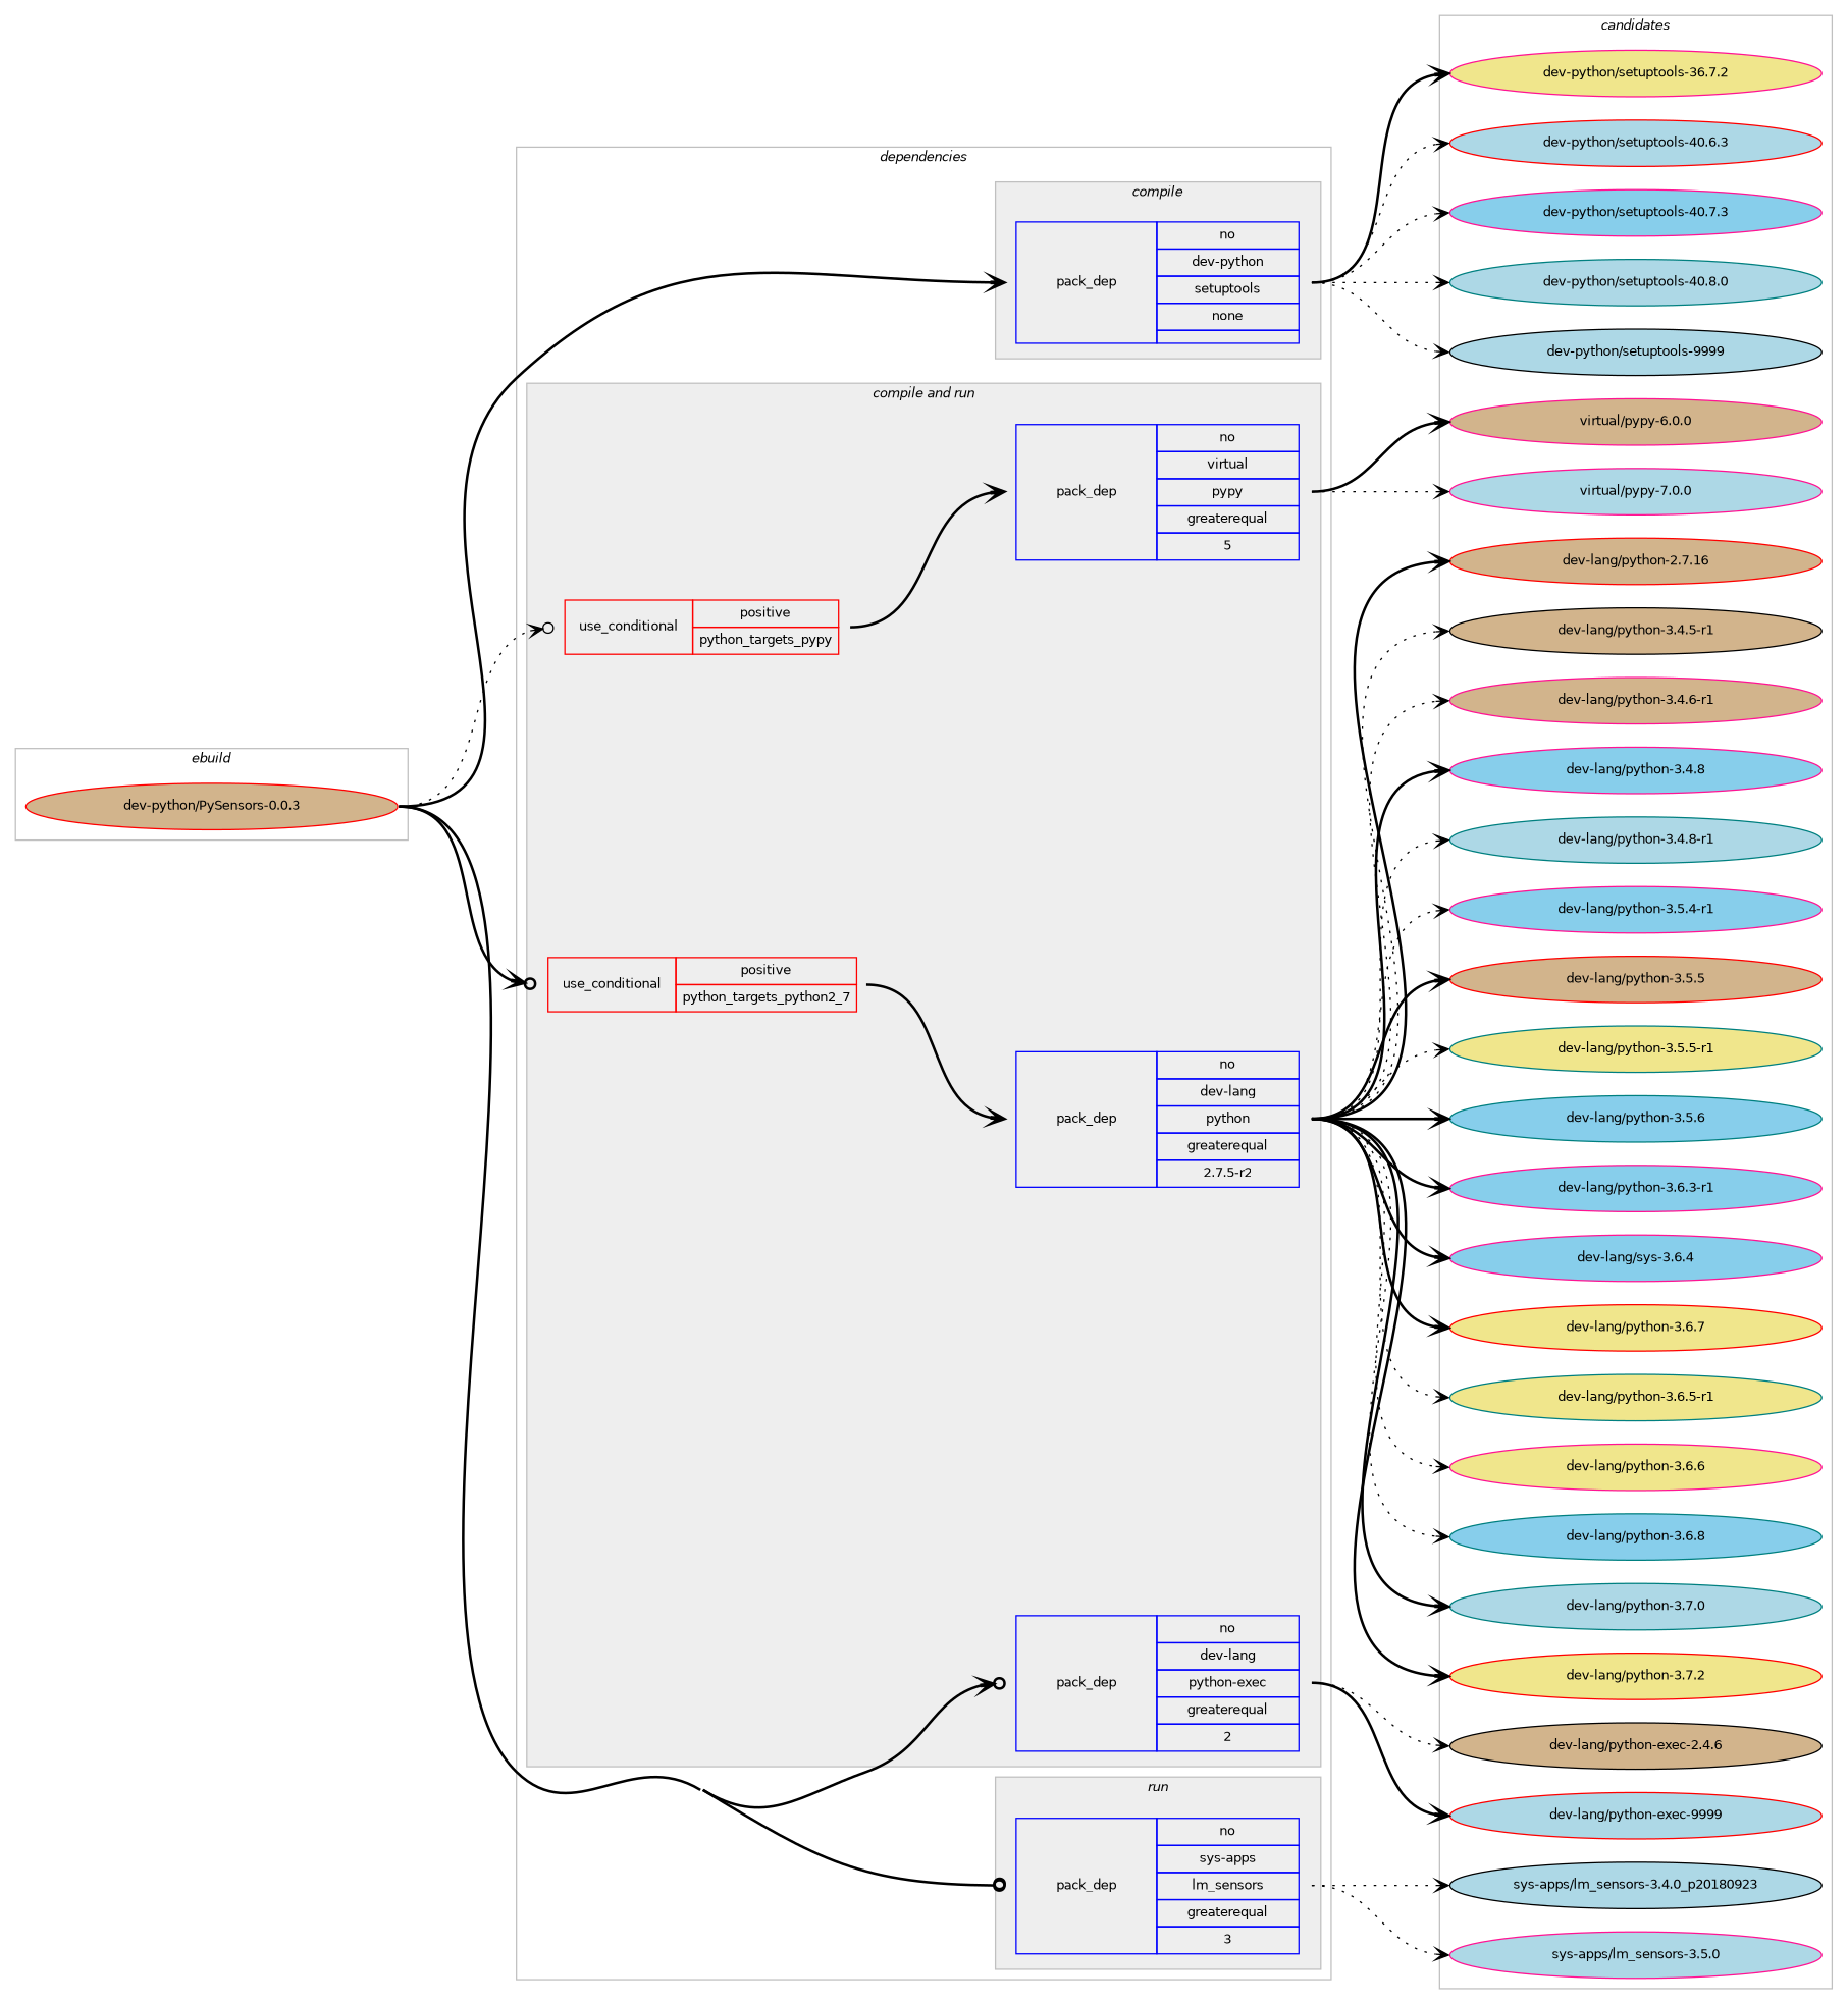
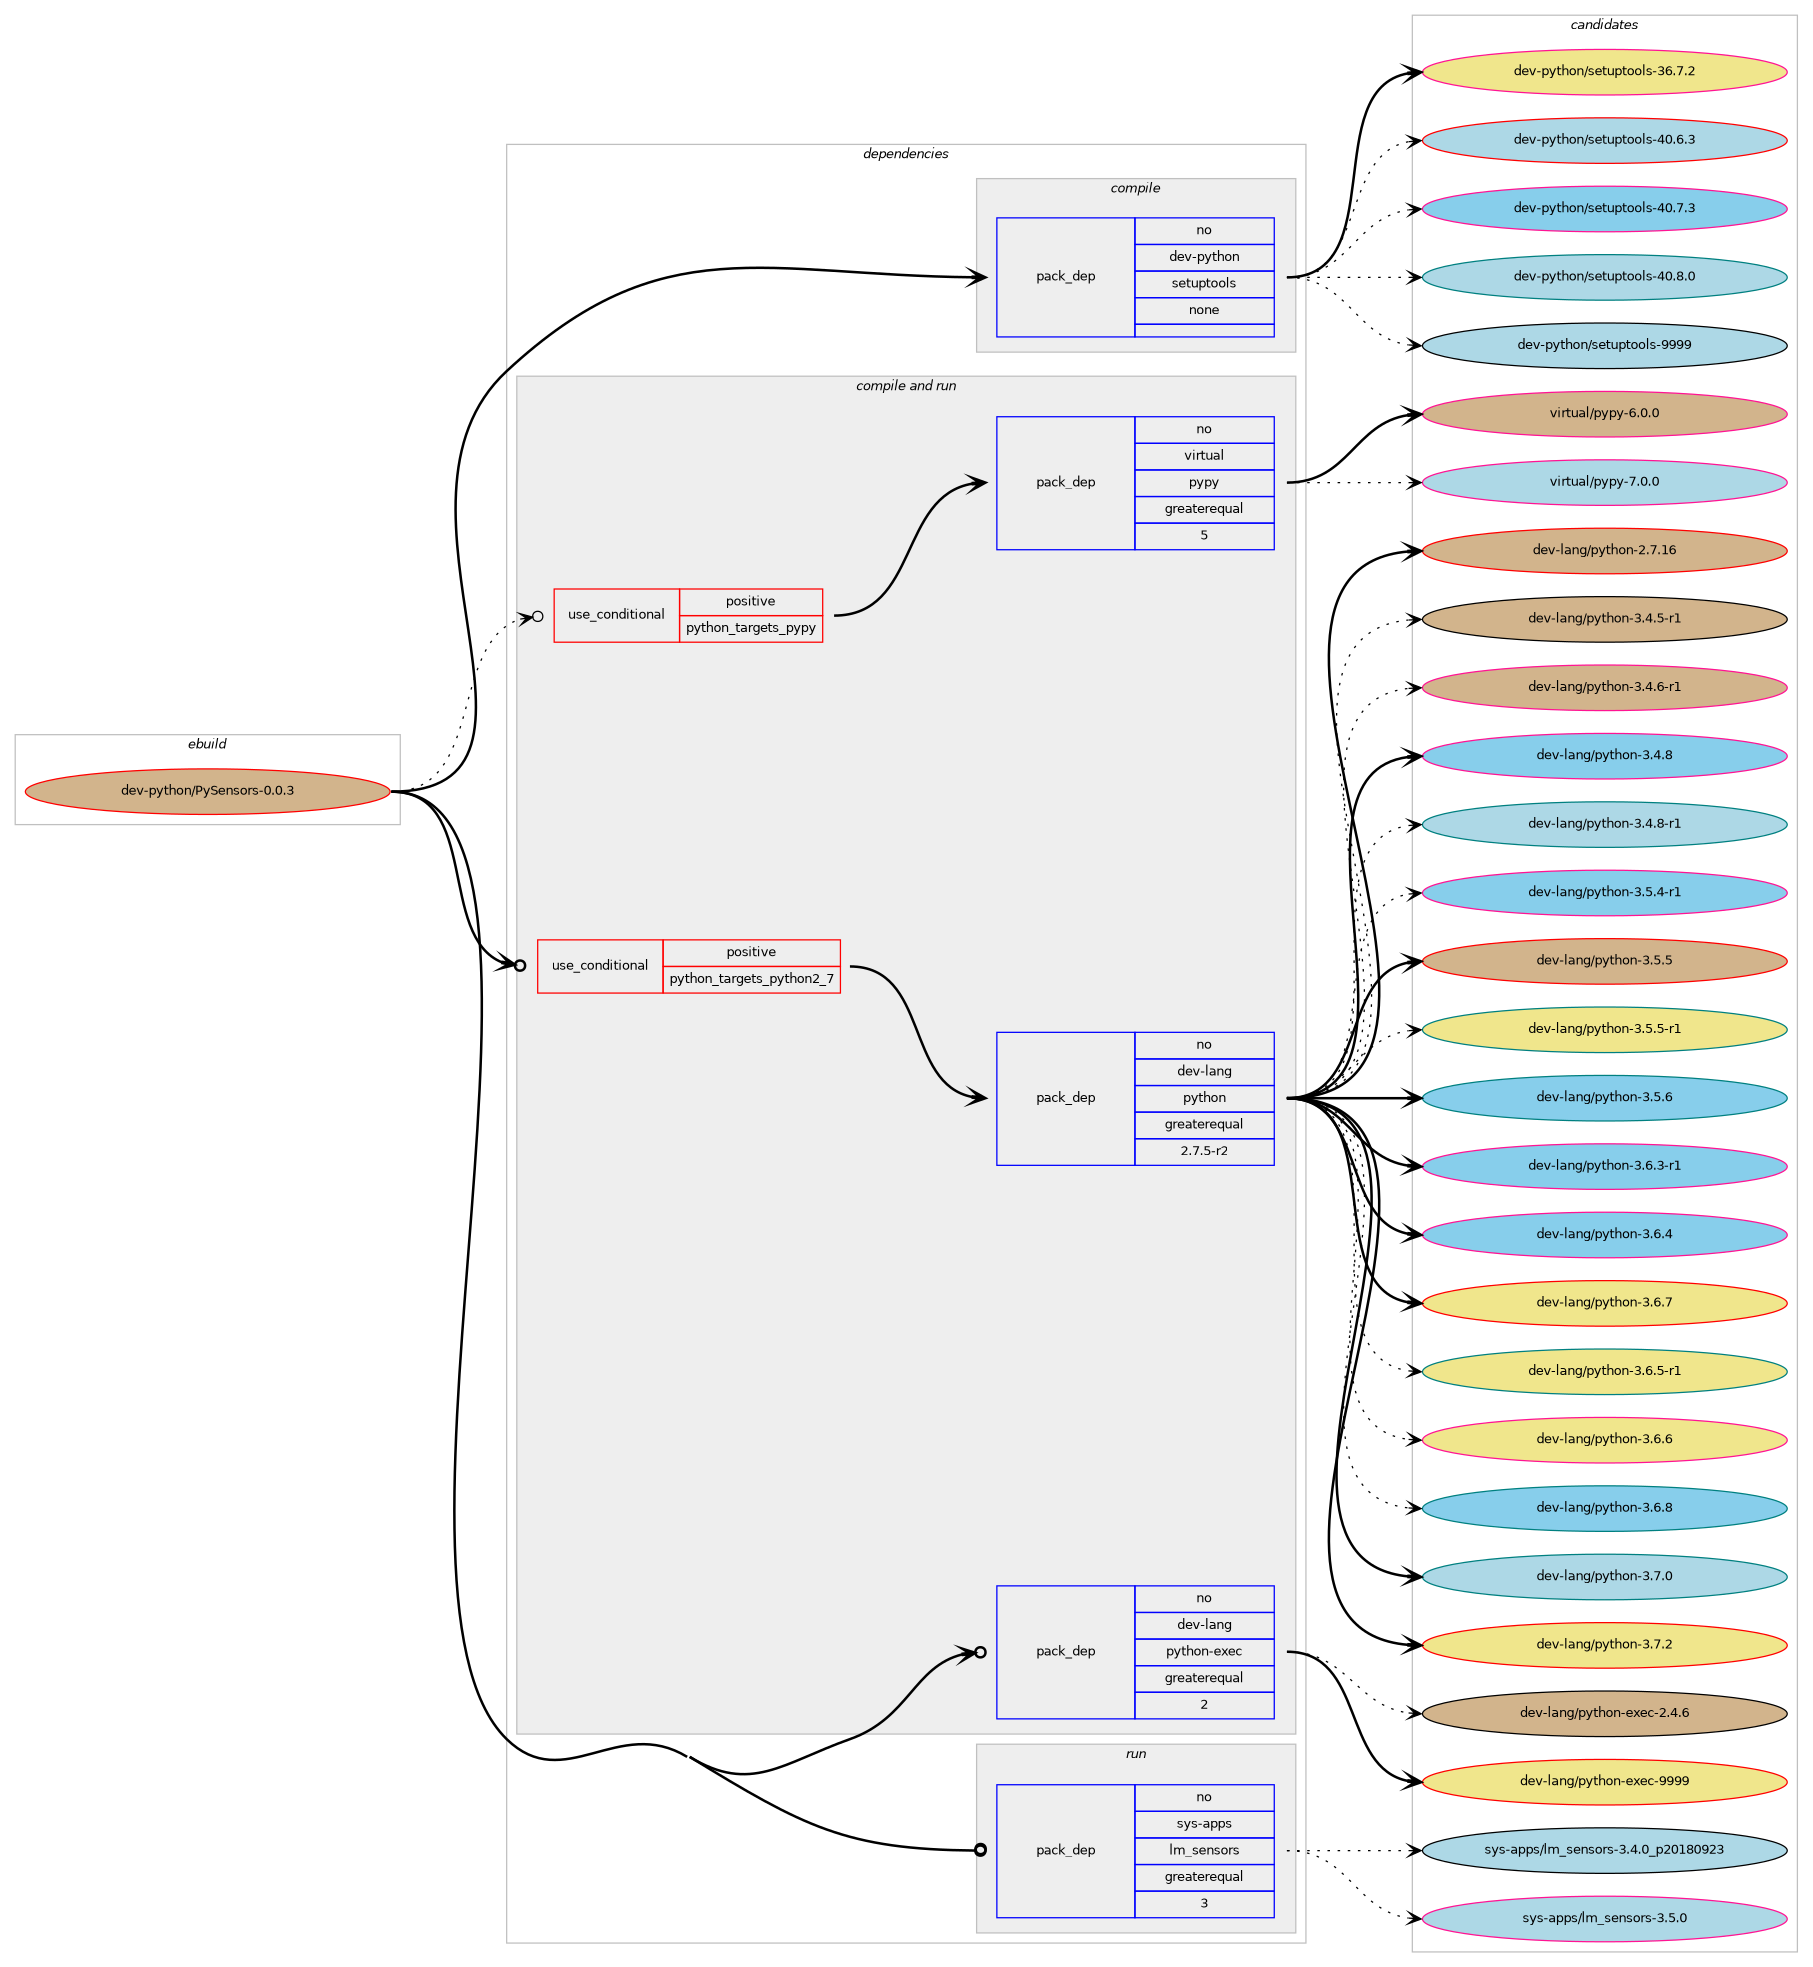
  digraph {
    compound=true
    concentrate=true
    fontname=Helvetica
    fontsize=10
    newrank=true
    rankdir=LR
    ranksep=1.5
    node [color=deeppink fillcolor=lightblue fontname=Helvetica fontsize=10 style=filled]
    edge [arrowhead=vee headport=w style=bold tailport=e weight=100]
    n1 [color=red fillcolor=tan label="dev-python/PySensors-0.0.3" width=4]
    n2 [color=blue label=<<TABLE BORDER="0" CELLBORDER="1" CELLSPACING="0" CELLPADDING="4" WIDTH="220"><TR><TD ROWSPAN="6" CELLPADDING="30">pack_dep</TD></TR><TR><TD WIDTH="110">no</TD></TR><TR><TD>dev-python</TD></TR><TR><TD>setuptools</TD></TR><TR><TD>none</TD></TR><TR><TD></TD></TR></TABLE>> shape=none fillcolor="" style=""]
    n3 [color=blue label=<<TABLE BORDER="0" CELLBORDER="1" CELLSPACING="0" CELLPADDING="4" WIDTH="220"><TR><TD ROWSPAN="6" CELLPADDING="30">pack_dep</TD></TR><TR><TD WIDTH="110">no</TD></TR><TR><TD>virtual</TD></TR><TR><TD>pypy</TD></TR><TR><TD>greaterequal</TD></TR><TR><TD>5</TD></TR></TABLE>> shape=none fillcolor="" style=""]
    n4 [color=red label=<<TABLE BORDER="0" CELLBORDER="1" CELLSPACING="0" CELLPADDING="4"><TR><TD ROWSPAN="3" CELLPADDING="10">use_conditional</TD></TR><TR><TD>positive</TD></TR><TR><TD>python_targets_pypy</TD></TR></TABLE>> shape=none fillcolor="" style=""]
    n5 [color=blue label=<<TABLE BORDER="0" CELLBORDER="1" CELLSPACING="0" CELLPADDING="4" WIDTH="220"><TR><TD ROWSPAN="6" CELLPADDING="30">pack_dep</TD></TR><TR><TD WIDTH="110">no</TD></TR><TR><TD>dev-lang</TD></TR><TR><TD>python</TD></TR><TR><TD>greaterequal</TD></TR><TR><TD>2.7.5-r2</TD></TR></TABLE>> shape=none fillcolor="" style=""]
    n6 [color=red label=<<TABLE BORDER="0" CELLBORDER="1" CELLSPACING="0" CELLPADDING="4"><TR><TD ROWSPAN="3" CELLPADDING="10">use_conditional</TD></TR><TR><TD>positive</TD></TR><TR><TD>python_targets_python2_7</TD></TR></TABLE>> shape=none fillcolor="" style=""]
    n7 [color=blue label=<<TABLE BORDER="0" CELLBORDER="1" CELLSPACING="0" CELLPADDING="4" WIDTH="220"><TR><TD ROWSPAN="6" CELLPADDING="30">pack_dep</TD></TR><TR><TD WIDTH="110">no</TD></TR><TR><TD>dev-lang</TD></TR><TR><TD>python-exec</TD></TR><TR><TD>greaterequal</TD></TR><TR><TD>2</TD></TR></TABLE>> shape=none fillcolor="" style=""]
    n8 [color=blue label=<<TABLE BORDER="0" CELLBORDER="1" CELLSPACING="0" CELLPADDING="4" WIDTH="220"><TR><TD ROWSPAN="6" CELLPADDING="30">pack_dep</TD></TR><TR><TD WIDTH="110">no</TD></TR><TR><TD>sys-apps</TD></TR><TR><TD>lm_sensors</TD></TR><TR><TD>greaterequal</TD></TR><TR><TD>3</TD></TR></TABLE>> shape=none fillcolor="" style=""]
    n9 [fillcolor=khaki label="dev-python/setuptools-36.7.2" width=4]
    n10 [color=red label="dev-python/setuptools-40.6.3" width=4]
    n11 [fillcolor=skyblue label="dev-python/setuptools-40.7.3" width=4]
    n12 [color=teal label="dev-python/setuptools-40.8.0" width=4]
    n13 [color=black label="dev-python/setuptools-9999" width=4]
    n14 [fillcolor=tan label="virtual/pypy-6.0.0" width=4]
    n15 [label="virtual/pypy-7.0.0" width=4]
    n16 [color=red fillcolor=tan label="dev-lang/python-2.7.16" width=4]
    n17 [color=black fillcolor=tan label="dev-lang/python-3.4.5-r1" width=4]
    n18 [fillcolor=tan label="dev-lang/python-3.4.6-r1" width=4]
    n19 [fillcolor=skyblue label="dev-lang/python-3.4.8" width=4]
    n20 [color=teal label="dev-lang/python-3.4.8-r1" width=4]
    n21 [fillcolor=skyblue label="dev-lang/python-3.5.4-r1" width=4]
    n22 [color=red fillcolor=tan label="dev-lang/python-3.5.5" width=4]
    n23 [color=teal fillcolor=khaki label="dev-lang/python-3.5.5-r1" width=4]
    n24 [color=teal fillcolor=skyblue label="dev-lang/python-3.5.6" width=4]
    n25 [fillcolor=skyblue label="dev-lang/python-3.6.3-r1" width=4]
-   n26 [fillcolor=skyblue label="dev-lang/sys-3.6.4" width=4]
+   n26 [fillcolor=skyblue label="dev-lang/python-3.6.4" width=4]
    n27 [color=red fillcolor=khaki label="dev-lang/python-3.6.7" width=4]
    n28 [color=teal fillcolor=khaki label="dev-lang/python-3.6.5-r1" width=4]
    n29 [fillcolor=khaki label="dev-lang/python-3.6.6" width=4]
    n30 [color=teal fillcolor=skyblue label="dev-lang/python-3.6.8" width=4]
    n31 [color=teal label="dev-lang/python-3.7.0" width=4]
    n32 [color=red fillcolor=khaki label="dev-lang/python-3.7.2" width=4]
    n33 [color=black fillcolor=tan label="dev-lang/python-exec-2.4.6" width=4]
-   n34 [color=red label="dev-lang/python-exec-9999" width=4]
+   n34 [color=red fillcolor=khaki label="dev-lang/python-exec-9999" width=4]
    n35 [color=black label="sys-apps/lm_sensors-3.4.0_p20180923" width=4]
    n36 [label="sys-apps/lm_sensors-3.5.0" width=4]
    subgraph cluster_1 {
      color=gray
      label=<<i>ebuild</i>>
      rank=same
      n1
    }
    subgraph cluster_2 {
      color=gray
      label=<<i>dependencies</i>>
      subgraph cluster_3 {
        color=gray
        fillcolor="#eeeeee"
        label=<<i>compile</i>>
        style=filled
        subgraph sub_4 {
          color=gray
          fillcolor="#eeeeee"
          label=<<i>compile</i>>
          style=filled
          n2
        }
      }
      subgraph cluster_5 {
        color=gray
        fillcolor="#eeeeee"
        label=<<i>compile and run</i>>
        style=filled
        subgraph sub_6 {
          color=gray
          fillcolor="#eeeeee"
          label=<<i>compile and run</i>>
          style=filled
          n4
          subgraph sub_7 {
            color=gray
            fillcolor="#eeeeee"
            label=<<i>compile and run</i>>
            style=filled
            n3
          }
        }
        subgraph sub_8 {
          color=gray
          fillcolor="#eeeeee"
          label=<<i>compile and run</i>>
          style=filled
          n6
          subgraph sub_9 {
            color=gray
            fillcolor="#eeeeee"
            label=<<i>compile and run</i>>
            style=filled
            n5
          }
        }
        subgraph sub_10 {
          color=gray
          fillcolor="#eeeeee"
          label=<<i>compile and run</i>>
          style=filled
          n7
        }
      }
      subgraph cluster_11 {
        color=gray
        fillcolor="#eeeeee"
        label=<<i>run</i>>
        style=filled
        subgraph sub_12 {
          color=gray
          fillcolor="#eeeeee"
          label=<<i>run</i>>
          style=filled
          n8
        }
      }
    }
    subgraph cluster_13 {
      color=gray
      label=<<i>candidates</i>>
      rank=same
      subgraph sub_14 {
        color=black
        label=<<i>candidates</i>>
        nodesep=1
        rank=same
        n9
        n10
        n11
        n12
        n13
      }
      subgraph sub_15 {
        color=black
        label=<<i>candidates</i>>
        nodesep=1
        rank=same
        n14
        n15
      }
      subgraph sub_16 {
        color=black
        label=<<i>candidates</i>>
        nodesep=1
        rank=same
        n16
        n17
        n18
        n19
        n20
        n21
        n22
        n23
        n24
        n25
        n26
        n27
        n28
        n29
        n30
        n31
        n32
      }
      subgraph sub_17 {
        color=black
        label=<<i>candidates</i>>
        nodesep=1
        rank=same
        n33
        n34
      }
      subgraph sub_18 {
        color=black
        label=<<i>candidates</i>>
        nodesep=1
        rank=same
        n35
        n36
      }
    }
    n1 -> n2 [weight=20]
    n1 -> n4 [arrowhead=odotvee style=dotted weight=20]
    n1 -> n6 [arrowhead=odotvee weight=20]
    n1 -> n7 [arrowhead=odotvee weight=20]
    n1 -> n8 [arrowhead=odot weight=20]
    n2 -> n9
    n2 -> n10 [style=dotted]
    n2 -> n11 [style=dotted]
    n2 -> n12 [style=dotted]
    n2 -> n13 [style=dotted]
    n3 -> n14
    n3 -> n15 [style=dotted]
    n4 -> n3 [weight=20]
    n5 -> n16
    n5 -> n17 [style=dotted]
    n5 -> n18 [style=dotted]
    n5 -> n19
    n5 -> n20 [style=dotted]
    n5 -> n21 [style=dotted]
    n5 -> n22
    n5 -> n23 [style=dotted]
    n5 -> n24
    n5 -> n25
    n5 -> n26
    n5 -> n27
    n5 -> n28 [style=dotted]
    n5 -> n29 [style=dotted]
    n5 -> n30 [style=dotted]
    n5 -> n31
    n5 -> n32
    n6 -> n5 [weight=20]
    n7 -> n33 [style=dotted]
    n7 -> n34
    n8 -> n35 [style=dotted]
    n8 -> n36 [style=dotted]
  }
